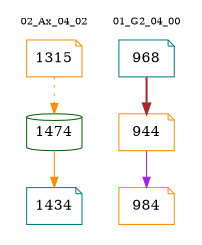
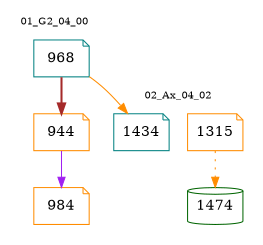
  digraph {
    node [color=darkorange shape=note]
    edge [color=darkorange style=solid]
    n1 [label=1315]
    n2 [color=darkgreen label=1474 shape=cylinder]
    n3 [color=teal label=1434]
    n4 [color=teal label=968]
    n5 [label=944]
    n6 [label=984]
    subgraph cluster_1 {
      color=white
      fontsize=10
      label="02_Ax_04_02"
      n1
      n2
      n3
    }
    subgraph cluster_2 {
      color=white
      fontsize=10
      label="01_G2_04_00"
      n4
      n5
      n6
    }
    n1 -> n2 [style=dotted]
-   n2 -> n3
+   n4 -> n3
    n4 -> n5 [color=brown style=bold]
    n5 -> n6 [color=purple]
  }
